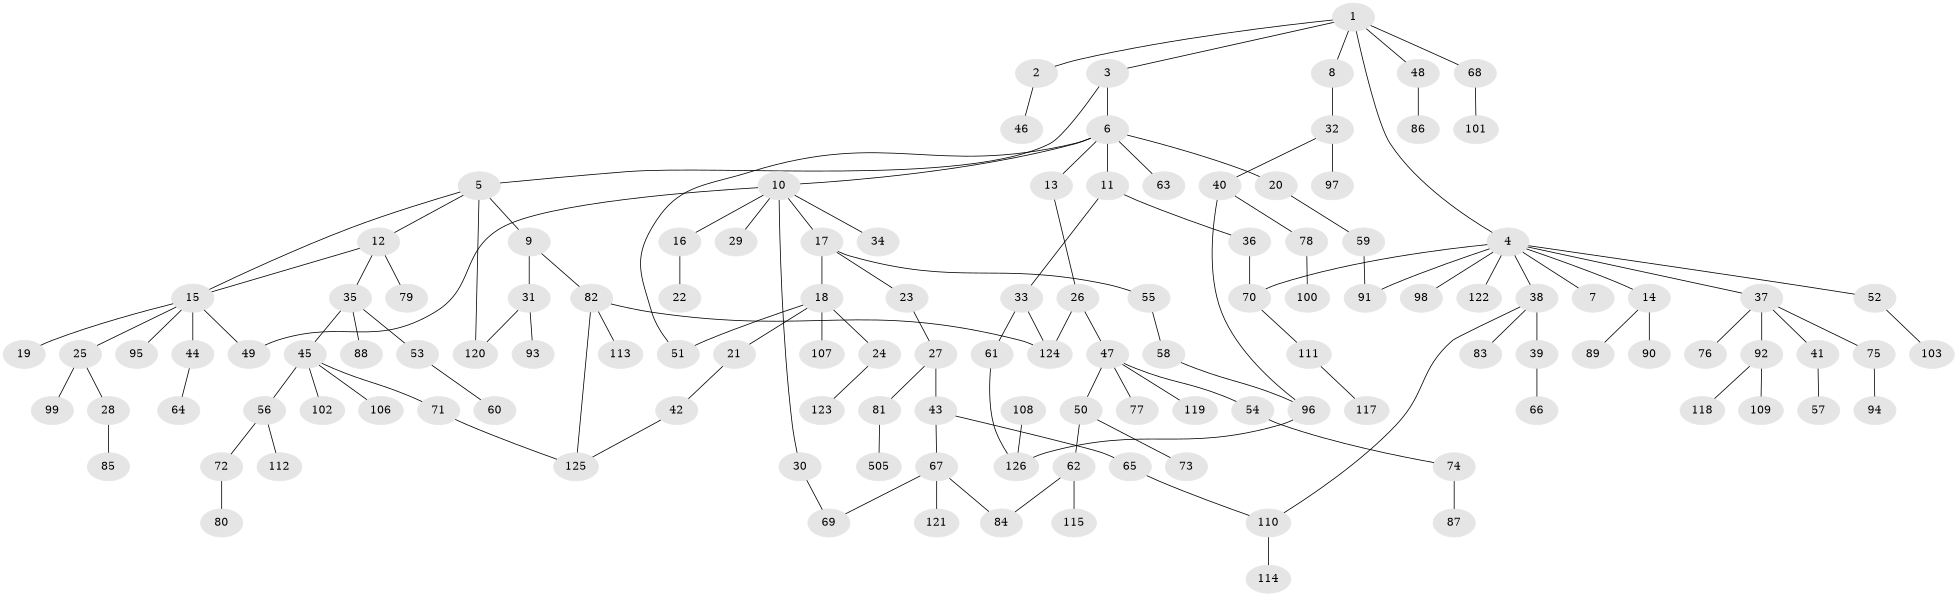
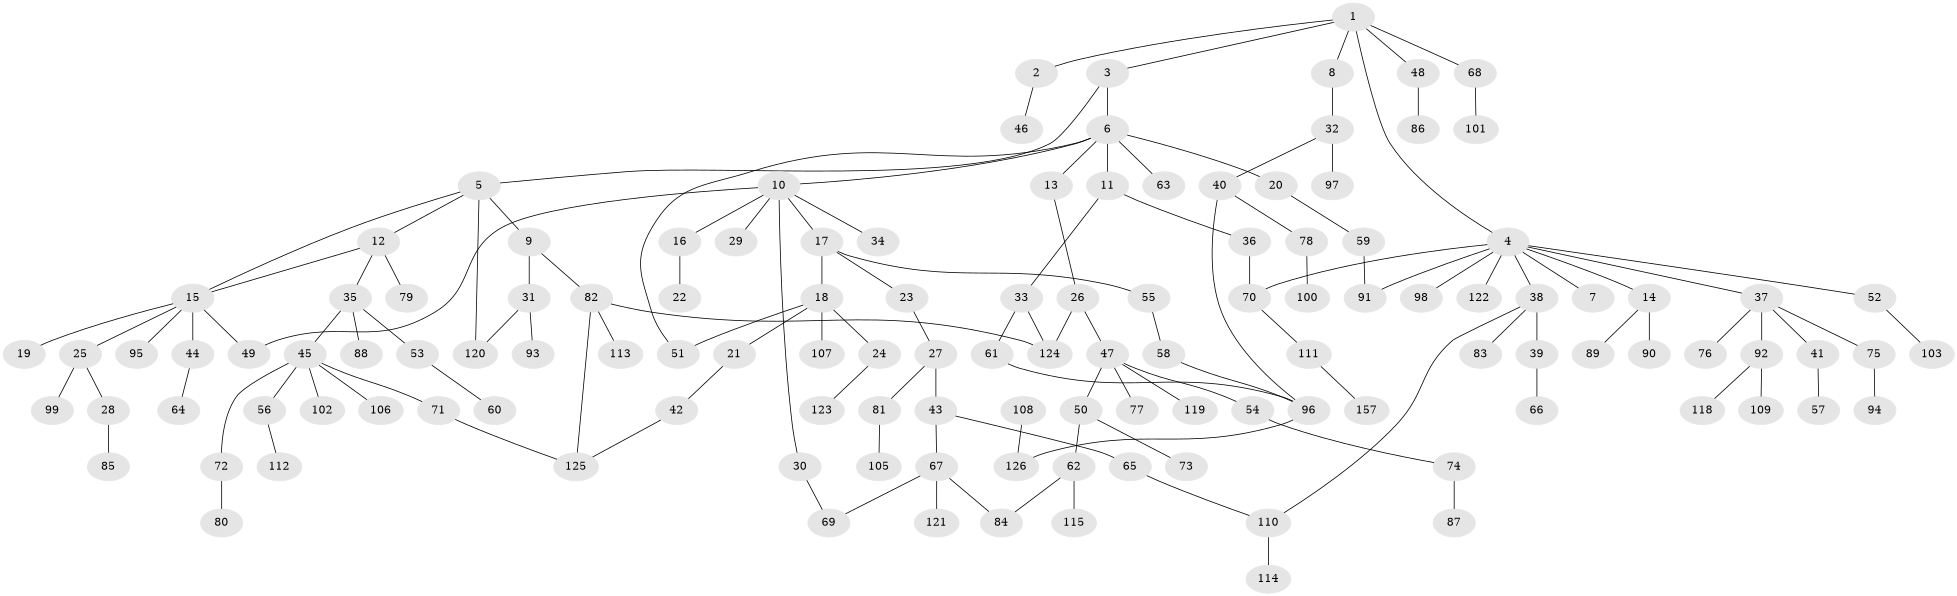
  graph {
    node [color=gray90 style=filled]
    1
    2
    3
    4
    8
    48
    68
    46
    5
    6
    7
    14
    37
    38
    52
    70
    91
    98
    122
    32
    86
    101
    9
    12
    15
    120
    10
    11
    13
    20
    51
    63
    89
    90
    41
    75
    76
    92
    39
    83
    110
    103
    111
    31
    82
    35
    79
    49
    19
    25
    44
    95
    16
    17
    29
    30
    34
    33
    36
    26
    59
    40
    97
    93
    124
    125
    113
    22
    18
    23
    55
    69
    61
    45
    53
    88
    47
    28
    99
    64
    21
    24
    107
    27
    58
    42
    123
    43
    81
    85
    50
    54
    77
    119
    65
    67
-   105 [label=505]
+   105
    78
    96
    56
    71
    72
    102
    106
    60
    57
    94
    109
    118
    66
    62
    84
    115
    114
    100
    126
    121
    112
    80
    73
    74
    87
-   117
+   117 [label=157]
    108
    1 -- 2
    1 -- 3
    1 -- 4
    1 -- 8
    1 -- 48
    1 -- 68
    2 -- 46
    3 -- 5
    3 -- 6
    4 -- 7
    4 -- 14
    4 -- 37
    4 -- 38
    4 -- 52
    4 -- 70
    4 -- 91
    4 -- 98
    4 -- 122
    8 -- 32
    48 -- 86
    68 -- 101
    5 -- 9
    5 -- 12
    5 -- 15
    5 -- 120
    6 -- 10
    6 -- 11
    6 -- 13
    6 -- 20
    6 -- 51
    6 -- 63
    14 -- 89
    14 -- 90
    37 -- 41
    37 -- 75
    37 -- 76
    37 -- 92
    38 -- 39
    38 -- 83
    38 -- 110
    52 -- 103
    70 -- 111
    32 -- 40
    32 -- 97
    9 -- 31
    9 -- 82
    12 -- 15
    12 -- 35
    12 -- 79
    15 -- 49
    15 -- 19
    15 -- 25
    15 -- 44
    15 -- 95
    10 -- 49
    10 -- 16
    10 -- 17
    10 -- 29
    10 -- 30
    10 -- 34
    11 -- 33
    11 -- 36
    13 -- 26
    20 -- 59
    41 -- 57
    75 -- 94
    92 -- 109
    92 -- 118
    39 -- 66
    110 -- 114
    111 -- 117
    31 -- 120
    31 -- 93
    82 -- 124
    82 -- 125
    82 -- 113
    35 -- 45
    35 -- 53
    35 -- 88
    25 -- 28
    25 -- 99
    44 -- 64
    16 -- 22
    17 -- 18
    17 -- 23
    17 -- 55
    30 -- 69
    33 -- 124
    33 -- 61
    36 -- 70
    26 -- 124
    26 -- 47
    59 -- 91
    40 -- 78
    40 -- 96
    18 -- 51
    18 -- 21
    18 -- 24
    18 -- 107
    23 -- 27
    55 -- 58
-   61 -- 126
+   61 -- 96
    45 -- 56
    45 -- 71
-   56 -- 72
+   45 -- 72
    45 -- 102
    45 -- 106
    53 -- 60
    47 -- 50
    47 -- 54
    47 -- 77
    47 -- 119
    28 -- 85
    21 -- 42
    24 -- 123
    27 -- 43
    27 -- 81
    58 -- 96
    42 -- 125
    43 -- 65
    43 -- 67
    81 -- 105
    50 -- 62
    50 -- 73
    54 -- 74
    65 -- 110
    67 -- 69
    67 -- 84
    67 -- 121
    78 -- 100
    96 -- 126
    56 -- 112
    71 -- 125
    72 -- 80
    62 -- 84
    62 -- 115
    74 -- 87
    108 -- 126
  }
